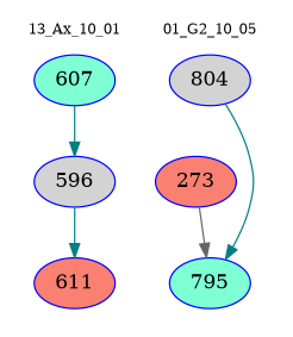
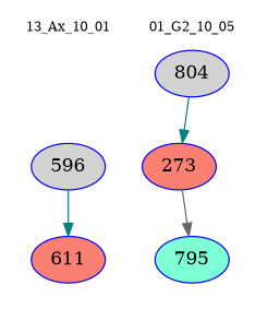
  digraph {
    node [color=blue fillcolor=aquamarine style=filled]
    edge [color=teal]
-   n1 [label=607]
    n2 [fillcolor=lightgrey label=596]
    n3 [fillcolor=salmon label=611]
    n4 [fillcolor=lightgrey label=804]
    n5 [fillcolor=salmon label=273]
    n6 [label=795]
    subgraph cluster_1 {
      color=white
      fontsize=10
      label="13_Ax_10_01"
-     n1
      n2
      n3
    }
    subgraph cluster_2 {
      color=white
      fontsize=10
      label="01_G2_10_05"
      n4
      n5
      n6
    }
-   n1 -> n2
    n2 -> n3
-   n4 -> n6
+   n4 -> n5
    n5 -> n6 [color=gray40]
  }
